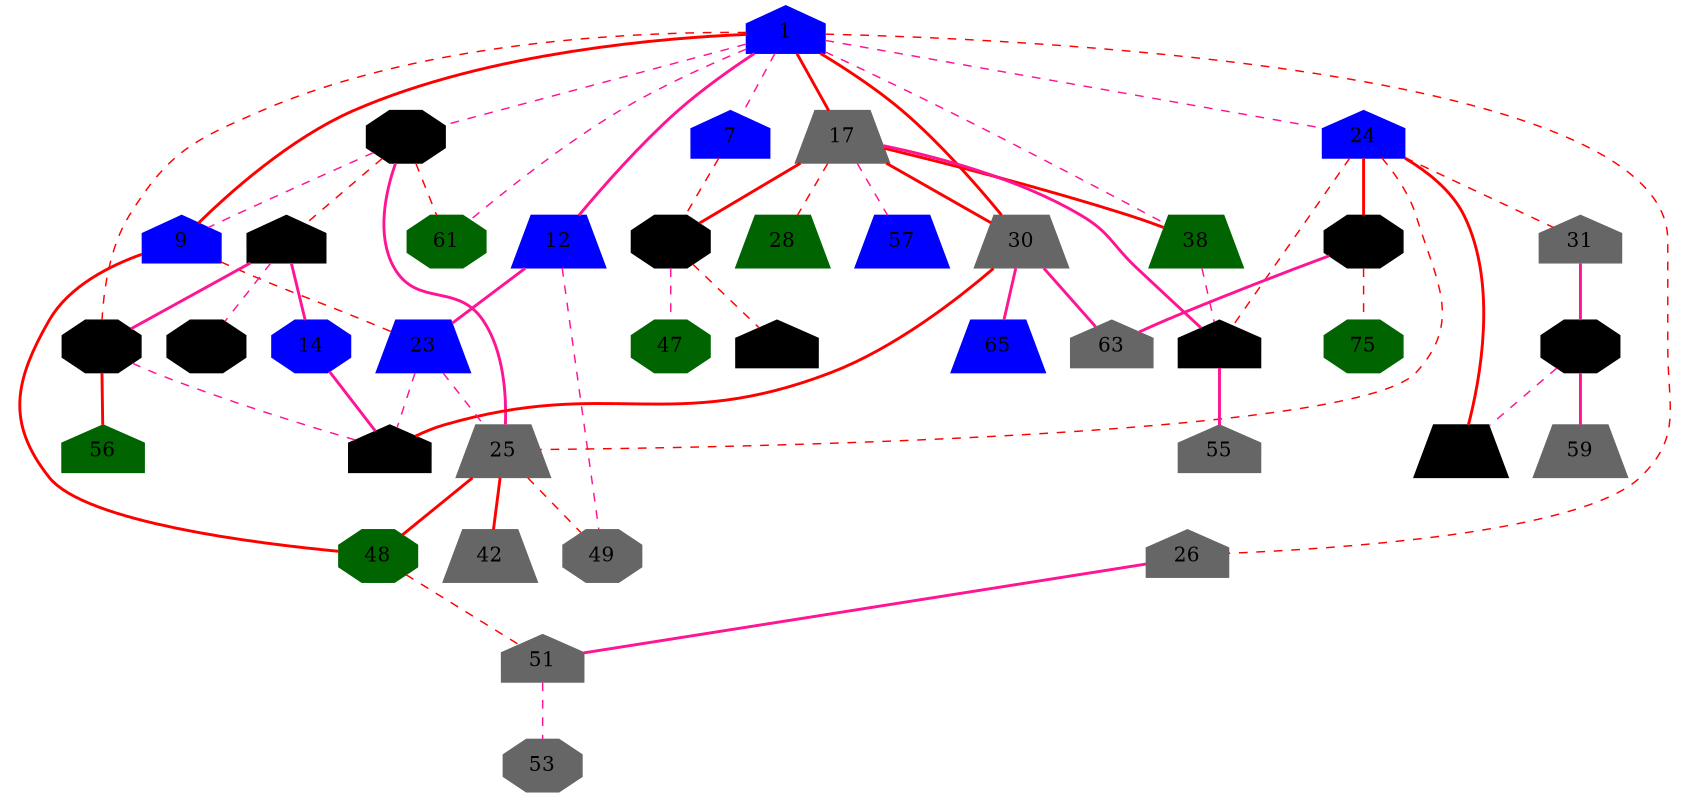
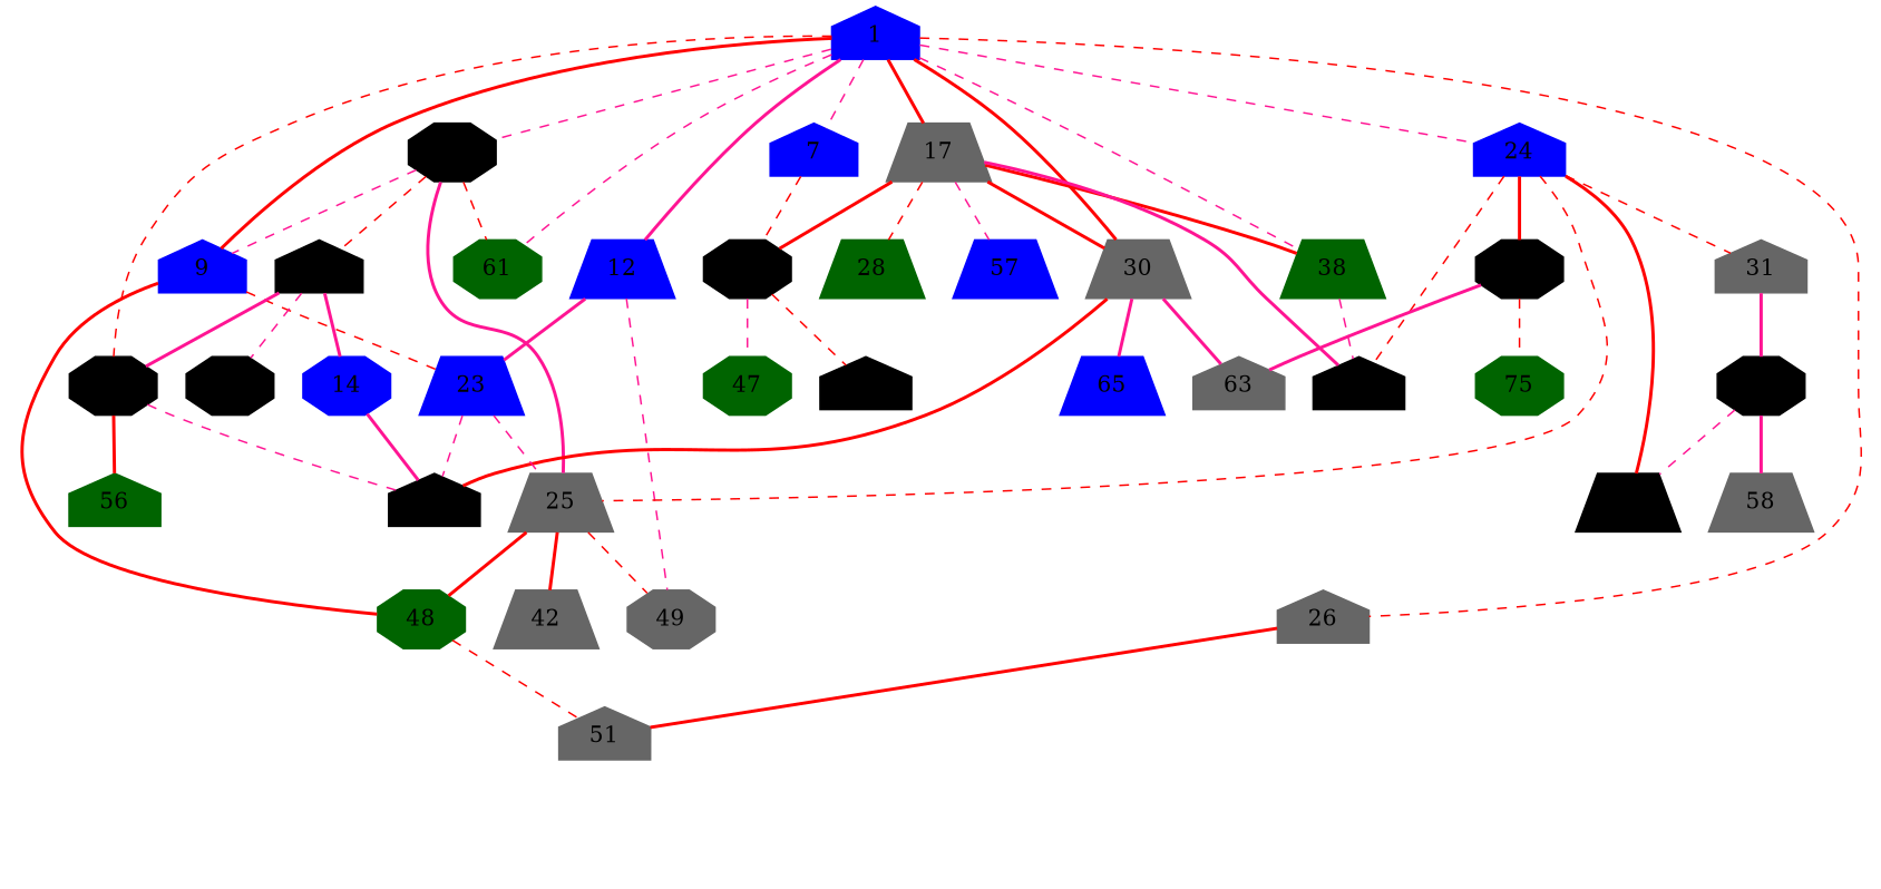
  graph {
    node [color=gray40 shape=house style=filled]
    edge [color=deeppink style=dashed]
    1 [color=blue super="+2"]
    3 [color=black shape=octagon super="+4+21"]
    7 [color=blue]
    9 [color=blue super="+39"]
    10 [color=black shape=octagon super="+16"]
    12 [color=blue shape=trapezium super="+32"]
    17 [shape=trapezium super="+19"]
    24 [color=blue super="+27"]
    26
    30 [shape=trapezium super="+46"]
    38 [color=darkgreen shape=trapezium]
    61 [color=darkgreen shape=octagon]
    5 [color=black super="+6"]
    25 [shape=trapezium super="+33+74"]
    35 [color=black shape=octagon super="+52+41"]
    23 [color=blue shape=trapezium]
    48 [color=darkgreen shape=octagon]
    43 [color=black super="+60"]
    56 [color=darkgreen]
    n20 [label=49 shape=octagon]
    28 [color=darkgreen shape=trapezium super="+76"]
    50 [color=black super="+64"]
    57 [color=blue shape=trapezium]
    31
    36 [color=black shape=octagon super="+40"]
    44 [color=black shape=trapezium]
    51 [super="+68"]
    63
    65 [color=blue shape=trapezium]
    8 [color=black shape=octagon]
    14 [color=blue shape=octagon]
    42 [shape=trapezium]
    47 [color=darkgreen shape=octagon]
    77 [color=black]
-   55
    34 [color=black shape=octagon super="+73"]
    75 [color=darkgreen shape=octagon]
-   53 [shape=octagon]
-   58 [shape=trapezium label=59]
+   58 [shape=trapezium]
    1 -- 3 [weight=2]
    1 -- 7 [weight=2]
    1 -- 9 [color=red style=bold]
    1 -- 10 [color=red weight=2]
    1 -- 12 [style=bold]
    1 -- 17 [color=red style=bold weight=3]
    1 -- 24 [weight=2]
    1 -- 26 [color=red]
    1 -- 30 [color=red style=bold]
    1 -- 38 [weight=2]
    1 -- 61
    3 -- 9
    3 -- 61 [color=red]
    3 -- 5 [color=red]
    3 -- 25 [style=bold]
    7 -- 35 [color=red]
    9 -- 23 [color=red]
    9 -- 48 [color=red style=bold]
    10 -- 43
    10 -- 56 [color=red style=bold]
    12 -- 23 [style=bold]
    12 -- n20
    17 -- 30 [color=red style=bold]
    17 -- 38 [color=red style=bold]
    17 -- 35 [color=red style=bold]
    17 -- 28 [color=red]
    17 -- 50 [style=bold]
    17 -- 57
    24 -- 25 [color=red]
    24 -- 50 [color=red]
    24 -- 31 [color=red]
    24 -- 36 [color=red style=bold]
    24 -- 44 [color=red style=bold]
-   26 -- 51 [style=bold]
+   26 -- 51 [color=red style=bold]
    30 -- 43 [color=red style=bold weight=2]
    30 -- 63 [style=bold]
    30 -- 65 [style=bold]
    38 -- 50
    5 -- 10 [style=bold]
    5 -- 8
    5 -- 14 [style=bold]
    25 -- 48 [color=red style=bold]
    25 -- n20 [color=red]
    25 -- 42 [color=red style=bold]
    35 -- 47
    35 -- 77 [color=red]
    23 -- 25
    23 -- 43
    48 -- 51 [color=red]
-   50 -- 55 [style=bold]
    31 -- 34 [style=bold weight=2]
    36 -- 63 [style=bold]
    36 -- 75 [color=red]
-   51 -- 53
    14 -- 43 [style=bold]
    34 -- 44
    34 -- 58 [style=bold]
  }
